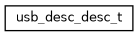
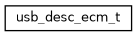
  digraph {
    rankdir=LR
-   n1 [color=black fillcolor=white fontname=Helvetica fontsize=10 height=0.2 label=usb_desc_desc_t shape=record style=filled width=0.4]
+   n1 [color=black fillcolor=white fontname=Helvetica fontsize=10 height=0.2 label=usb_desc_ecm_t shape=record style=filled width=0.4]
  }
